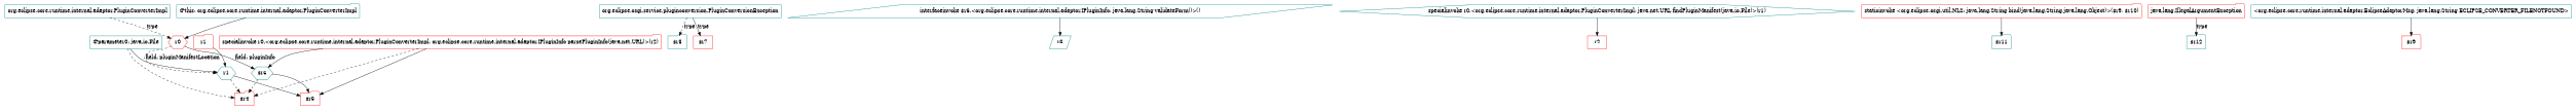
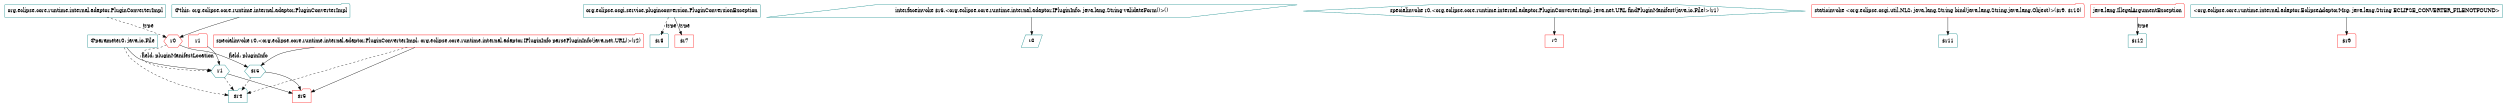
  digraph {
    node [color=teal shape=folder]
    edge [style=solid]
    n1 [label="@parameter0: java.io.File" shape=box]
    n2 [label=r1 shape=hexagon]
-   n3 [color=red label="$r4"]
+   n3 [label="$r4"]
    n4 [color=red label="$r6"]
    n5 [label="org.eclipse.osgi.service.pluginconversion.PluginConversionException" shape=box]
    n6 [label="$r8"]
    n7 [color=red label="$r7" shape=box]
    n8 [color=red label=r0 shape=hexagon]
    n9 [label="$r5" shape=hexagon]
    n10 [label="org.eclipse.core.runtime.internal.adaptor.PluginConverterImpl" shape=box]
    n11 [label="interfaceinvoke $r6.<org.eclipse.core.runtime.internal.adaptor.IPluginInfo: java.lang.String validateForm()>()" shape=parallelogram]
    n12 [label=r3 shape=parallelogram]
    n13 [label="@this: org.eclipse.core.runtime.internal.adaptor.PluginConverterImpl"]
    n14 [color=red label="specialinvoke r0.<org.eclipse.core.runtime.internal.adaptor.PluginConverterImpl: org.eclipse.core.runtime.internal.adaptor.IPluginInfo parsePluginInfo(java.net.URL)>(r2)"]
    n15 [label="specialinvoke r0.<org.eclipse.core.runtime.internal.adaptor.PluginConverterImpl: java.net.URL findPluginManifest(java.io.File)>(r1)" shape=hexagon]
    n16 [color=red label=r2 shape=box]
    n17 [color=red label="staticinvoke <org.eclipse.osgi.util.NLS: java.lang.String bind(java.lang.String,java.lang.Object)>($r9, $r10)"]
    n18 [label="$r11"]
    n19 [color=red label="java.lang.IllegalArgumentException"]
    n20 [label="$r12"]
    n21 [label="<org.eclipse.core.runtime.internal.adaptor.EclipseAdaptorMsg: java.lang.String ECLIPSE_CONVERTER_FILENOTFOUND>" shape=box]
    n22 [color=red label="$r9"]
    n23 [color=red label=r1]
    n1 -> n2
    n1 -> n3 [style=dashed]
    n2 -> n3 [style=dashed]
    n2 -> n4
    n5 -> n6 [label=type style=dashed]
    n5 -> n7 [label=type]
    n8 -> n2 [label="field: pluginManifestLocation" style=dashed]
    n8 -> n9 [label="field: pluginInfo"]
    n9 -> n3 [style=dashed]
    n9 -> n4
    n10 -> n8 [label=type style=dashed]
    n11 -> n12
    n13 -> n8
    n14 -> n3 [style=dashed]
    n14 -> n4
    n14 -> n9
    n15 -> n16
    n17 -> n18
    n19 -> n20 [label=type]
    n21 -> n22
    n23 -> n2
  }
